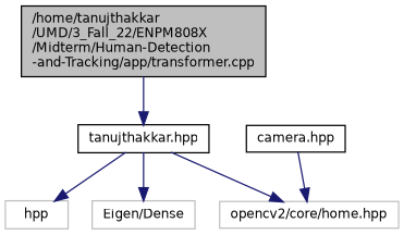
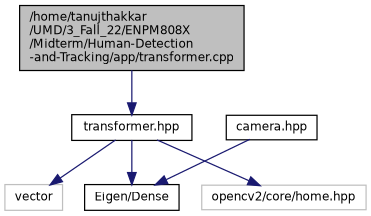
  digraph {
    node [color=black fillcolor=white fontname=Helvetica fontsize=10 shape=record style=filled]
    edge [color=midnightblue fontname=Helvetica fontsize=10 labelfontname=Helvetica labelfontsize=10 style=solid]
    n1 [fillcolor=grey75 fontcolor=black height=0.2 label="/home/tanujthakkar\l/UMD/3_Fall_22/ENPM808X\l/Midterm/Human-Detection\l-and-Tracking/app/transformer.cpp" width=0.4]
-   n2 [height=0.2 label="tanujthakkar.hpp" width=0.4]
-   n3 [color=grey75 height=0.2 label=hpp width=0.4]
+   n2 [height=0.2 label="transformer.hpp" width=0.4]
+   n3 [color=grey75 height=0.2 label=vector width=0.4]
    n4 [color=grey75 height=0.2 label="opencv2/core/home.hpp" width=0.4]
-   n5 [color=grey75 height=0.2 label="Eigen/Dense" width=0.4]
+   n5 [height=0.2 label="Eigen/Dense" width=0.4]
    n6 [height=0.2 label="camera.hpp" width=0.4]
    n1 -> n2
    n2 -> n3
    n2 -> n4
    n2 -> n5
-   n6 -> n4
+   n6 -> n5
  }
